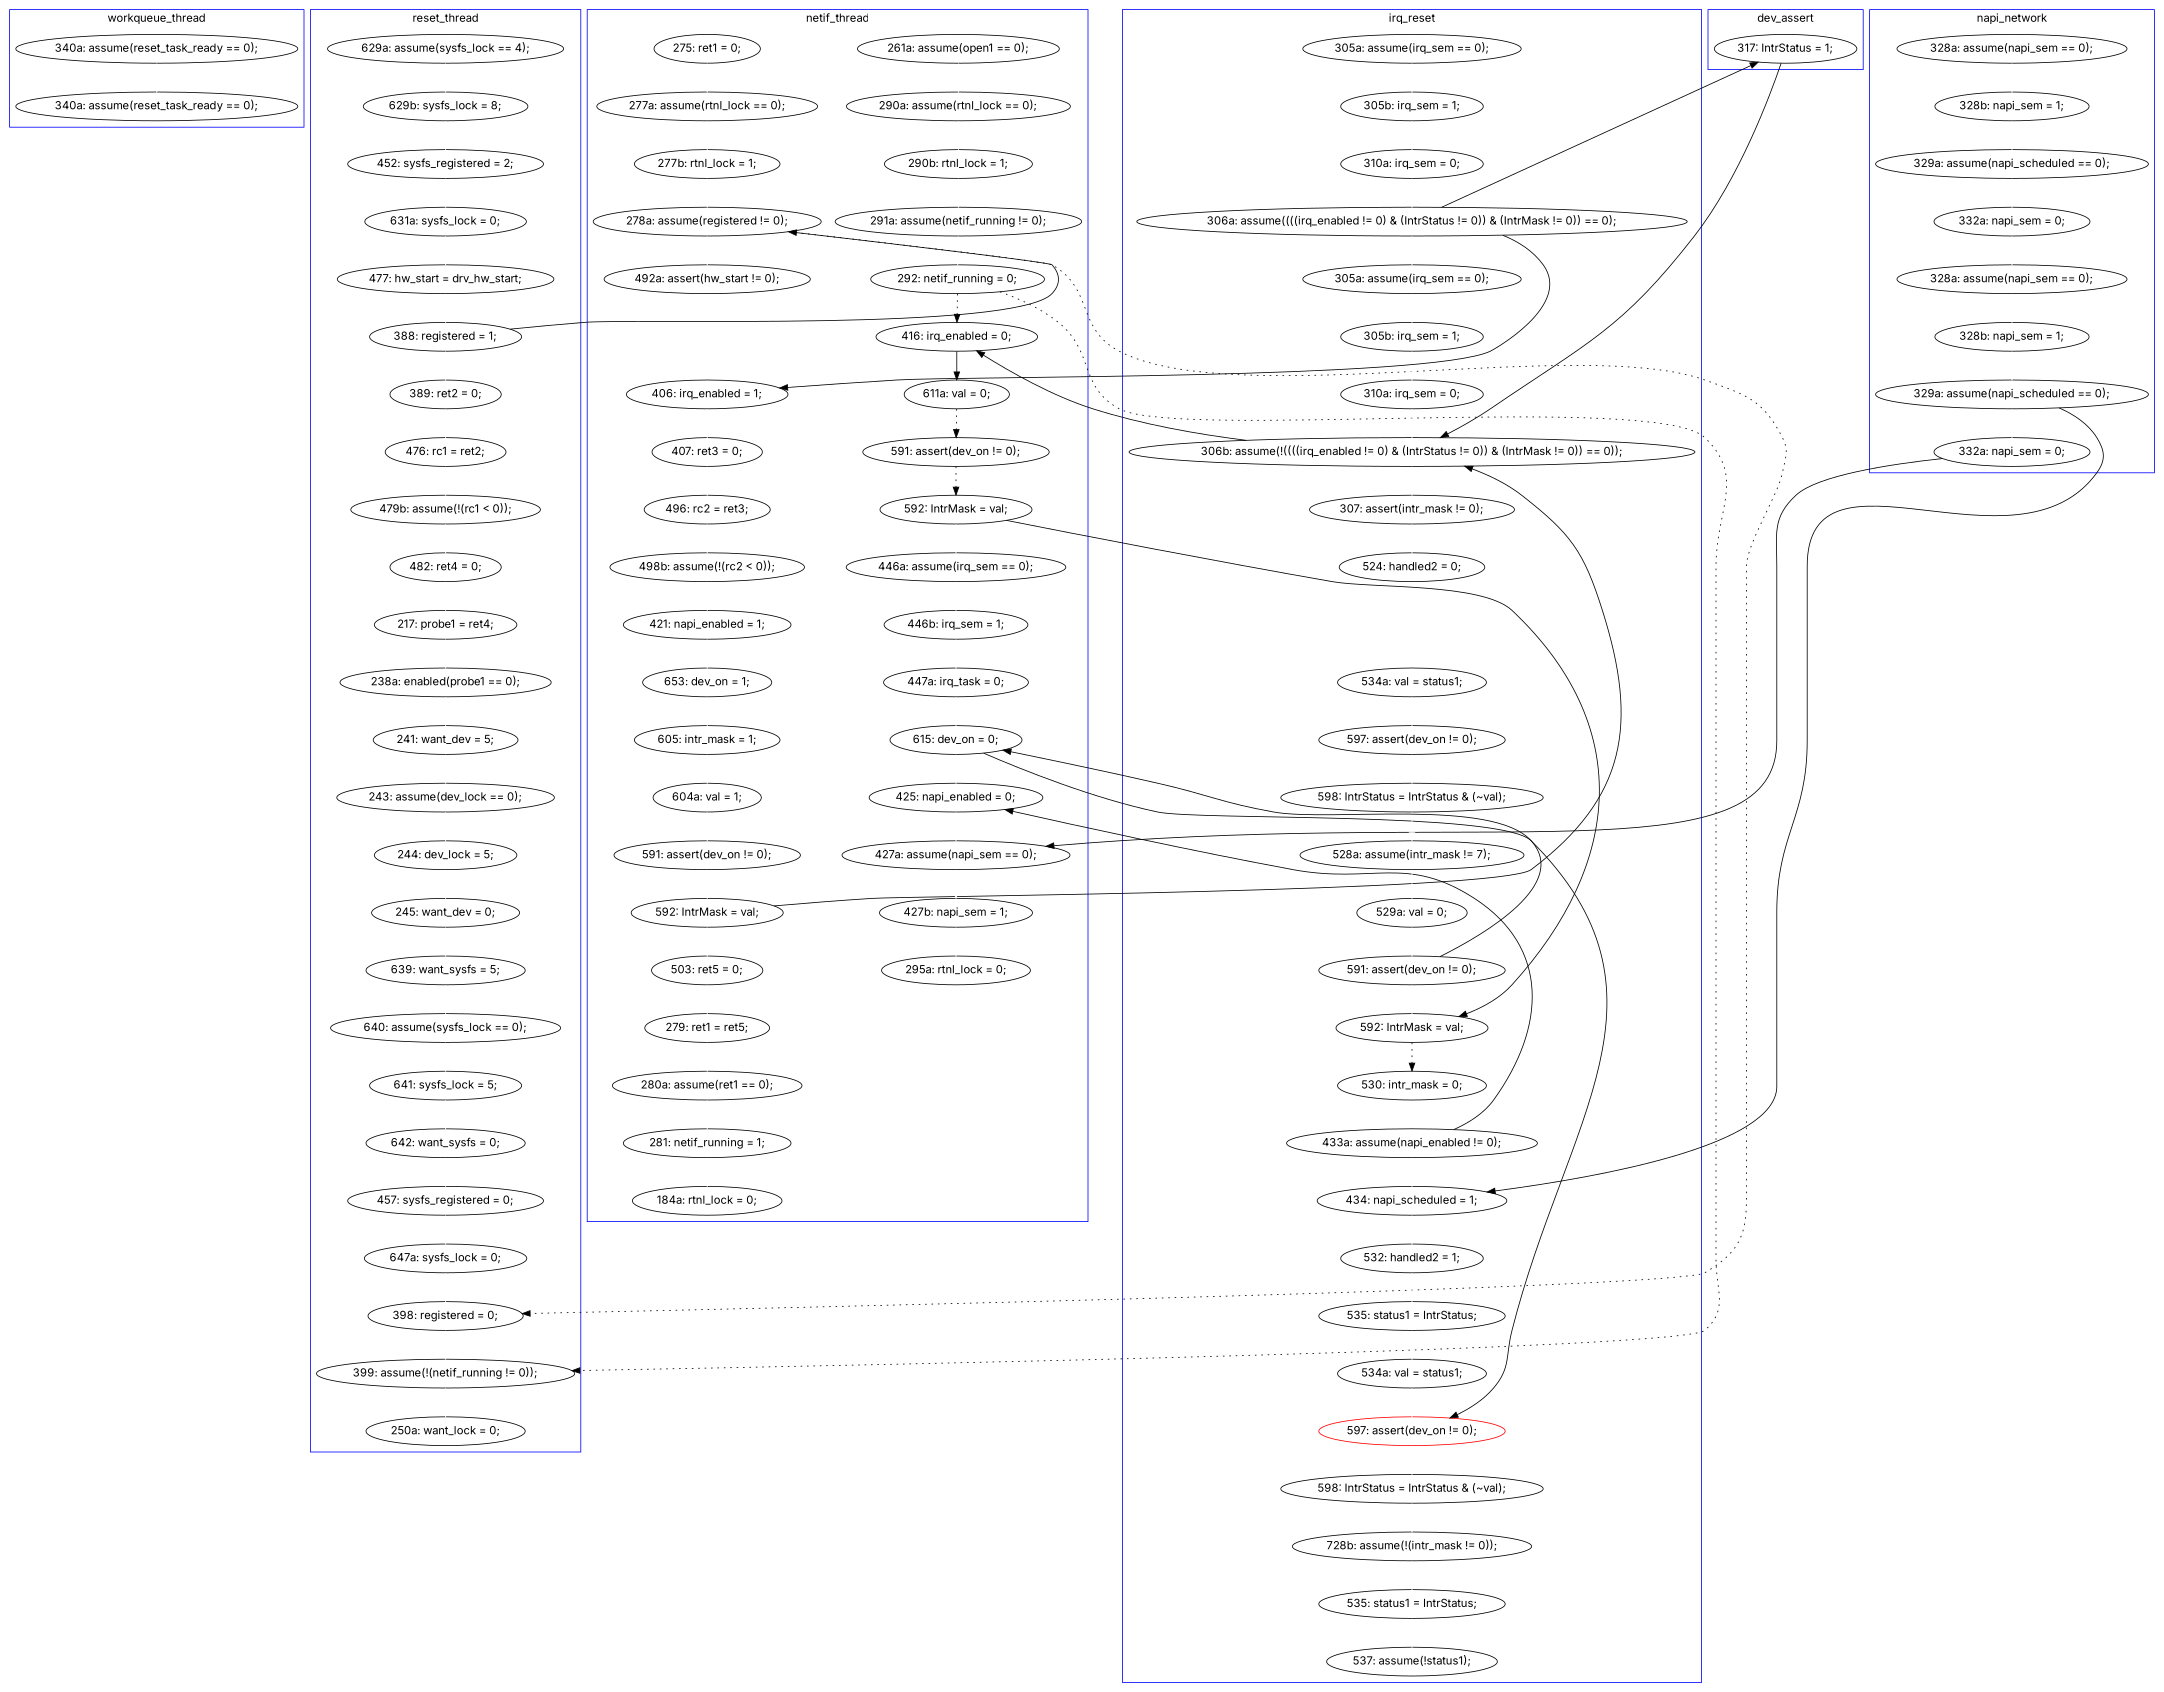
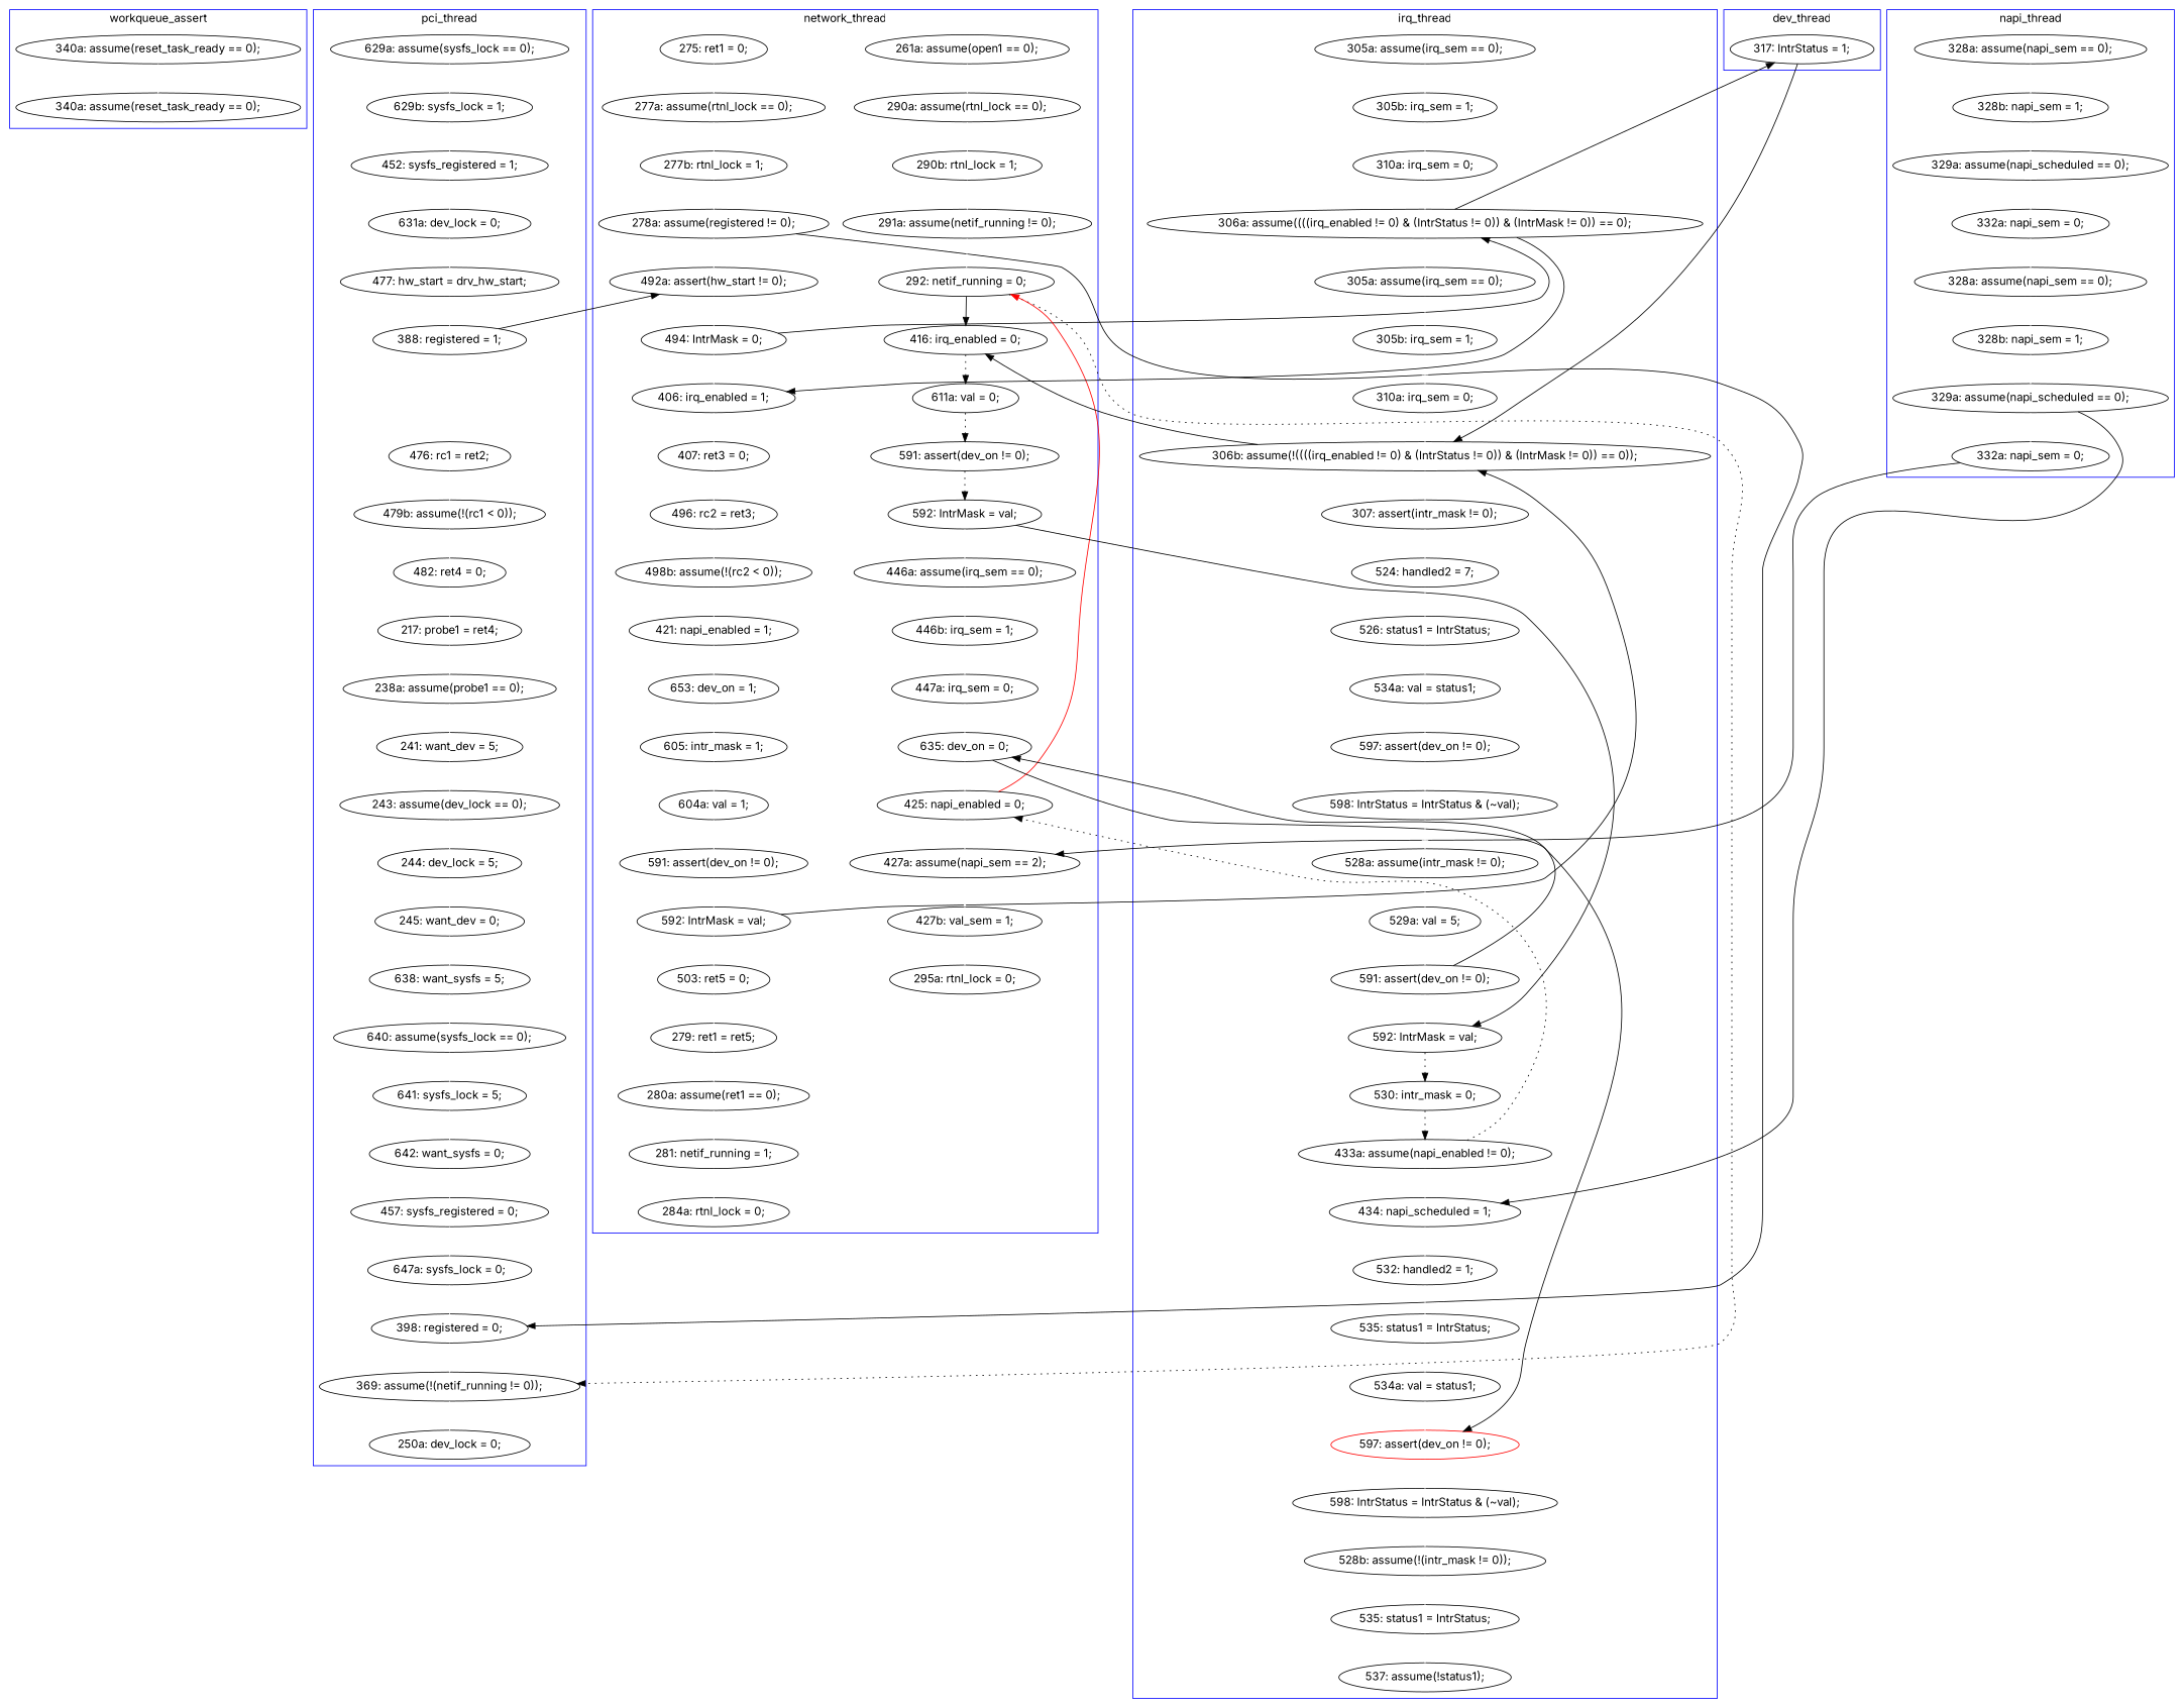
  digraph {
    fontname=Inter
    node [fontname=Inter]
    edge [color=white fontname=Inter style=solid]
    n1 [label="340a: assume(reset_task_ready == 0);"]
    n2 [label="340a: assume(reset_task_ready == 0);"]
    n3 [label="329a: assume(napi_scheduled == 0);"]
    n4 [label="329a: assume(napi_scheduled == 0);"]
    n5 [label="332a: napi_sem = 0;"]
    n6 [label="328a: assume(napi_sem == 0);"]
    n7 [label="328b: napi_sem = 1;"]
    n8 [label="332a: napi_sem = 0;"]
    n9 [label="328b: napi_sem = 1;"]
    n10 [label="328a: assume(napi_sem == 0);"]
    n11 [label="317: IntrStatus = 1;"]
    n12 [label="406: irq_enabled = 1;"]
    n13 [label="407: ret3 = 0;"]
-   n14 [label="447a: irq_task = 0;"]
-   n15 [label="615: dev_on = 0;"]
-   n16 [label="184a: rtnl_lock = 0;"]
+   n14 [label="447a: irq_sem = 0;"]
+   n15 [label="635: dev_on = 0;"]
+   n16 [label="284a: rtnl_lock = 0;"]
    n17 [label="416: irq_enabled = 0;"]
+   n18 [label="494: IntrMask = 0;"]
    n19 [label="292: netif_running = 0;"]
    n20 [label="611a: val = 0;"]
    n21 [label="591: assert(dev_on != 0);"]
    n22 [label="278a: assume(registered != 0);"]
    n23 [label="421: napi_enabled = 1;"]
    n24 [label="653: dev_on = 1;"]
    n25 [label="277a: assume(rtnl_lock == 0);"]
    n26 [label="277b: rtnl_lock = 1;"]
    n27 [label="605: intr_mask = 1;"]
    n28 [label="592: IntrMask = val;"]
    n29 [label="503: ret5 = 0;"]
    n30 [label="498b: assume(!(rc2 < 0));"]
    n31 [label="492a: assert(hw_start != 0);"]
    n32 [label="281: netif_running = 1;"]
    n33 [label="279: ret1 = ret5;"]
    n34 [label="425: napi_enabled = 0;"]
    n35 [label="290b: rtnl_lock = 1;"]
    n36 [label="291a: assume(netif_running != 0);"]
    n37 [label="592: IntrMask = val;"]
    n38 [label="290a: assume(rtnl_lock == 0);"]
    n39 [label="280a: assume(ret1 == 0);"]
    n40 [label="261a: assume(open1 == 0);"]
-   n41 [label="427b: napi_sem = 1;"]
+   n41 [label="427b: val_sem = 1;"]
    n42 [label="295a: rtnl_lock = 0;"]
    n43 [label="446a: assume(irq_sem == 0);"]
-   n44 [label="427a: assume(napi_sem == 0);"]
+   n44 [label="427a: assume(napi_sem == 2);"]
    n45 [label="604a: val = 1;"]
    n46 [label="591: assert(dev_on != 0);"]
    n47 [label="496: rc2 = ret3;"]
    n48 [label="275: ret1 = 0;"]
    n49 [label="446b: irq_sem = 1;"]
    n50 [label="434: napi_scheduled = 1;"]
    n51 [label="305b: irq_sem = 1;"]
    n52 [label="310a: irq_sem = 0;"]
    n53 [label="597: assert(dev_on != 0);"]
    n54 [label="598: IntrStatus = IntrStatus & (~val);"]
    n55 [label="535: status1 = IntrStatus;"]
    n56 [label="534a: val = status1;"]
+   n57 [label="526: status1 = IntrStatus;"]
    n58 [label="534a: val = status1;"]
    n59 [label="306b: assume(!((((irq_enabled != 0) & (IntrStatus != 0)) & (IntrMask != 0)) == 0));"]
    n60 [label="433a: assume(napi_enabled != 0);"]
    n61 [label="591: assert(dev_on != 0);"]
    n62 [label="592: IntrMask = val;"]
-   n63 [label="728b: assume(!(intr_mask != 0));"]
+   n63 [label="528b: assume(!(intr_mask != 0));"]
    n64 [label="535: status1 = IntrStatus;"]
    n65 [label="306a: assume((((irq_enabled != 0) & (IntrStatus != 0)) & (IntrMask != 0)) == 0);"]
-   n66 [label="528a: assume(intr_mask != 7);"]
-   n67 [label="529a: val = 0;"]
+   n66 [label="528a: assume(intr_mask != 0);"]
+   n67 [label="529a: val = 5;"]
    n68 [label="305b: irq_sem = 1;"]
    n69 [label="310a: irq_sem = 0;"]
    n70 [label="307: assert(intr_mask != 0);"]
    n71 [label="305a: assume(irq_sem == 0);"]
-   n72 [label="524: handled2 = 0;"]
+   n72 [label="524: handled2 = 7;"]
    n73 [label="305a: assume(irq_sem == 0);"]
    n74 [label="532: handled2 = 1;"]
    n75 [color=red label="597: assert(dev_on != 0);"]
    n76 [label="598: IntrStatus = IntrStatus & (~val);"]
    n77 [label="537: assume(!status1);"]
    n78 [label="530: intr_mask = 0;"]
    n79 [label="476: rc1 = ret2;"]
    n80 [label="479b: assume(!(rc1 < 0));"]
    n81 [label="398: registered = 0;"]
    n82 [label="640: assume(sysfs_lock == 0);"]
    n83 [label="641: sysfs_lock = 5;"]
    n84 [label="241: want_dev = 5;"]
    n85 [label="243: assume(dev_lock == 0);"]
    n86 [label="244: dev_lock = 5;"]
    n87 [label="482: ret4 = 0;"]
    n88 [label="647a: sysfs_lock = 0;"]
-   n89 [label="399: assume(!(netif_running != 0));"]
-   n90 [label="250a: want_lock = 0;"]
+   n89 [label="369: assume(!(netif_running != 0));"]
+   n90 [label="250a: dev_lock = 0;"]
    n91 [label="477: hw_start = drv_hw_start;"]
    n92 [label="388: registered = 1;"]
-   n93 [label="629b: sysfs_lock = 8;"]
-   n94 [label="452: sysfs_registered = 2;"]
+   n93 [label="629b: sysfs_lock = 1;"]
+   n94 [label="452: sysfs_registered = 1;"]
    n95 [label="642: want_sysfs = 0;"]
    n96 [label="217: probe1 = ret4;"]
-   n97 [label="238a: enabled(probe1 == 0);"]
-   n98 [label="389: ret2 = 0;"]
+   n97 [label="238a: assume(probe1 == 0);"]
    n99 [label="457: sysfs_registered = 0;"]
    n100 [label="245: want_dev = 0;"]
-   n101 [label="639: want_sysfs = 5;"]
-   n102 [label="631a: sysfs_lock = 0;"]
-   n103 [label="629a: assume(sysfs_lock == 4);"]
+   n101 [label="638: want_sysfs = 5;"]
+   n102 [label="631a: dev_lock = 0;"]
+   n103 [label="629a: assume(sysfs_lock == 0);"]
    subgraph cluster_1 {
      color=blue
-     label=workqueue_thread
+     label=workqueue_assert
      n1
      n2
    }
    subgraph cluster_2 {
      color=blue
-     label=napi_network
+     label=napi_thread
      n3
      n4
      n5
      n6
      n7
      n8
      n9
      n10
    }
    subgraph cluster_3 {
      color=blue
-     label=dev_assert
+     label=dev_thread
      n11
    }
    subgraph cluster_4 {
      color=blue
-     label=netif_thread
+     label=network_thread
      n12
      n13
      n14
      n15
      n16
      n17
+     n18
      n19
      n20
      n21
      n22
      n23
      n24
      n25
      n26
      n27
      n28
      n29
      n30
      n31
      n32
      n33
      n34
      n35
      n36
      n37
      n38
      n39
      n40
      n41
      n42
      n43
      n44
      n45
      n46
      n47
      n48
      n49
    }
    subgraph cluster_5 {
      color=blue
-     label=irq_reset
+     label=irq_thread
      n50
      n51
      n52
      n53
      n54
      n55
      n56
+     n57
      n58
      n59
      n60
      n61
      n62
      n63
      n64
      n65
      n66
      n67
      n68
      n69
      n70
      n71
      n72
      n73
      n74
      n75
      n76
      n77
      n78
    }
    subgraph cluster_6 {
      color=blue
-     label=reset_thread
+     label=pci_thread
      n79
      n80
      n81
      n82
      n83
      n84
      n85
      n86
      n87
      n88
      n89
      n90
      n91
      n92
      n93
      n94
      n95
      n96
      n97
-     n98
      n99
      n100
      n101
      n102
      n103
    }
    n1 -> n2
    n3 -> n8
    n3 -> n50 [color=black constraint=false]
    n4 -> n5
    n5 -> n6
    n6 -> n7
    n7 -> n3
    n8 -> n44 [color=black constraint=false]
    n9 -> n4
    n10 -> n9
    n11 -> n59 [color=black constraint=false]
    n12 -> n13
    n13 -> n47
    n14 -> n15
    n15 -> n34
    n15 -> n75 [color=black constraint=false]
-   n17 -> n20 [color=black]
-   n19 -> n17 [color=black style=dotted]
+   n17 -> n20 [color=black style=dotted]
+   n18 -> n12
+   n18 -> n65 [color=black constraint=false]
+   n19 -> n17 [color=black]
    n19 -> n89 [color=black constraint=false style=dotted]
    n20 -> n21 [color=black style=dotted]
    n21 -> n37 [color=black style=dotted]
    n22 -> n31
-   n22 -> n81 [color=black constraint=false style=dotted]
+   n22 -> n81 [color=black constraint=false]
    n23 -> n24
    n24 -> n27
    n25 -> n26
    n26 -> n22
    n27 -> n45
    n28 -> n29
    n28 -> n59 [color=black constraint=false]
    n29 -> n33
    n30 -> n23
+   n31 -> n18
    n32 -> n16
    n33 -> n39
+   n34 -> n19 [color=red constraint=false]
    n34 -> n44
    n35 -> n36
    n36 -> n19
    n37 -> n43
    n37 -> n62 [color=black constraint=false]
    n38 -> n35
    n39 -> n32
    n40 -> n38
    n41 -> n42
    n43 -> n49
    n44 -> n41
    n45 -> n46
    n46 -> n28
    n47 -> n30
    n48 -> n25
    n49 -> n14
    n50 -> n74
    n51 -> n52
    n52 -> n59
    n53 -> n54
    n54 -> n66
    n55 -> n56
    n56 -> n75
+   n57 -> n58
    n58 -> n53
    n59 -> n17 [color=black constraint=false]
    n59 -> n70
-   n60 -> n34 [color=black constraint=false]
+   n60 -> n34 [color=black constraint=false style=dotted]
    n60 -> n50
    n61 -> n15 [color=black constraint=false]
    n61 -> n62
    n62 -> n78 [color=black style=dotted]
    n63 -> n64
    n64 -> n77
    n65 -> n11 [color=black constraint=false]
    n65 -> n12 [color=black constraint=false]
    n65 -> n73
    n66 -> n67
    n67 -> n61
    n68 -> n69
    n69 -> n65
    n70 -> n72
    n71 -> n68
+   n72 -> n57
    n73 -> n51
    n74 -> n55
    n75 -> n76
    n76 -> n63
+   n78 -> n60 [color=black style=dotted]
    n79 -> n80
    n80 -> n87
    n81 -> n89
    n82 -> n83
    n83 -> n95
    n84 -> n85
    n85 -> n86
    n86 -> n100
    n87 -> n96
    n88 -> n81
    n89 -> n90
    n91 -> n92
-   n92 -> n22 [color=black constraint=false]
-   n92 -> n98
+   n92 -> n31 [color=black constraint=false]
    n93 -> n94
    n94 -> n102
    n95 -> n99
    n96 -> n97
    n97 -> n84
-   n98 -> n79
    n99 -> n88
    n100 -> n101
    n101 -> n82
    n102 -> n91
    n103 -> n93
  }
